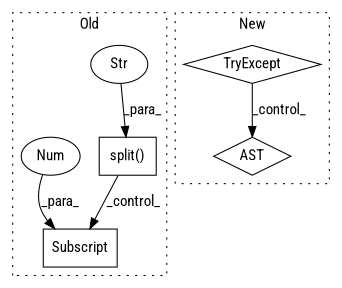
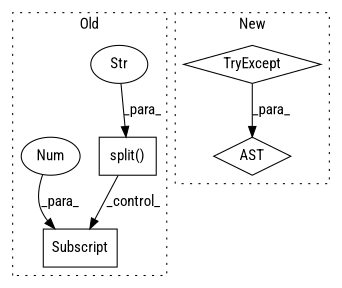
  digraph {
    fontname="Roboto Condensed"
    node [fontname="Roboto Condensed" shape=box]
    edge [fontname="Roboto Condensed"]
    n1 [a=75 l="16,1" label="split()" s="1362,1381"]
    n2 [a=66 l=3 label=Str s=1378 shape=ellipse]
    n3 [a=63 l="24,0" label=Subscript s="1362,0"]
    n4 [a=76 l=2 label=Num s=1383 shape=ellipse]
    n5 [a=71 l=17 label=TryExcept s=2467 shape=diamond]
    n6 [a=2 l="6,0" label=AST s="2665,0" shape=diamond]
    subgraph cluster_1 {
      label=Old
      style=dotted
      n1
      n2
      n3
      n4
    }
    subgraph cluster_2 {
      label=New
      style=dotted
      n5
      n6
    }
    n1 -> n3 [label=_control_]
    n2 -> n1 [label=_para_]
    n4 -> n3 [label=_para_]
-   n5 -> n6 [label=_control_]
+   n5 -> n6 [label=_para_]
  }
